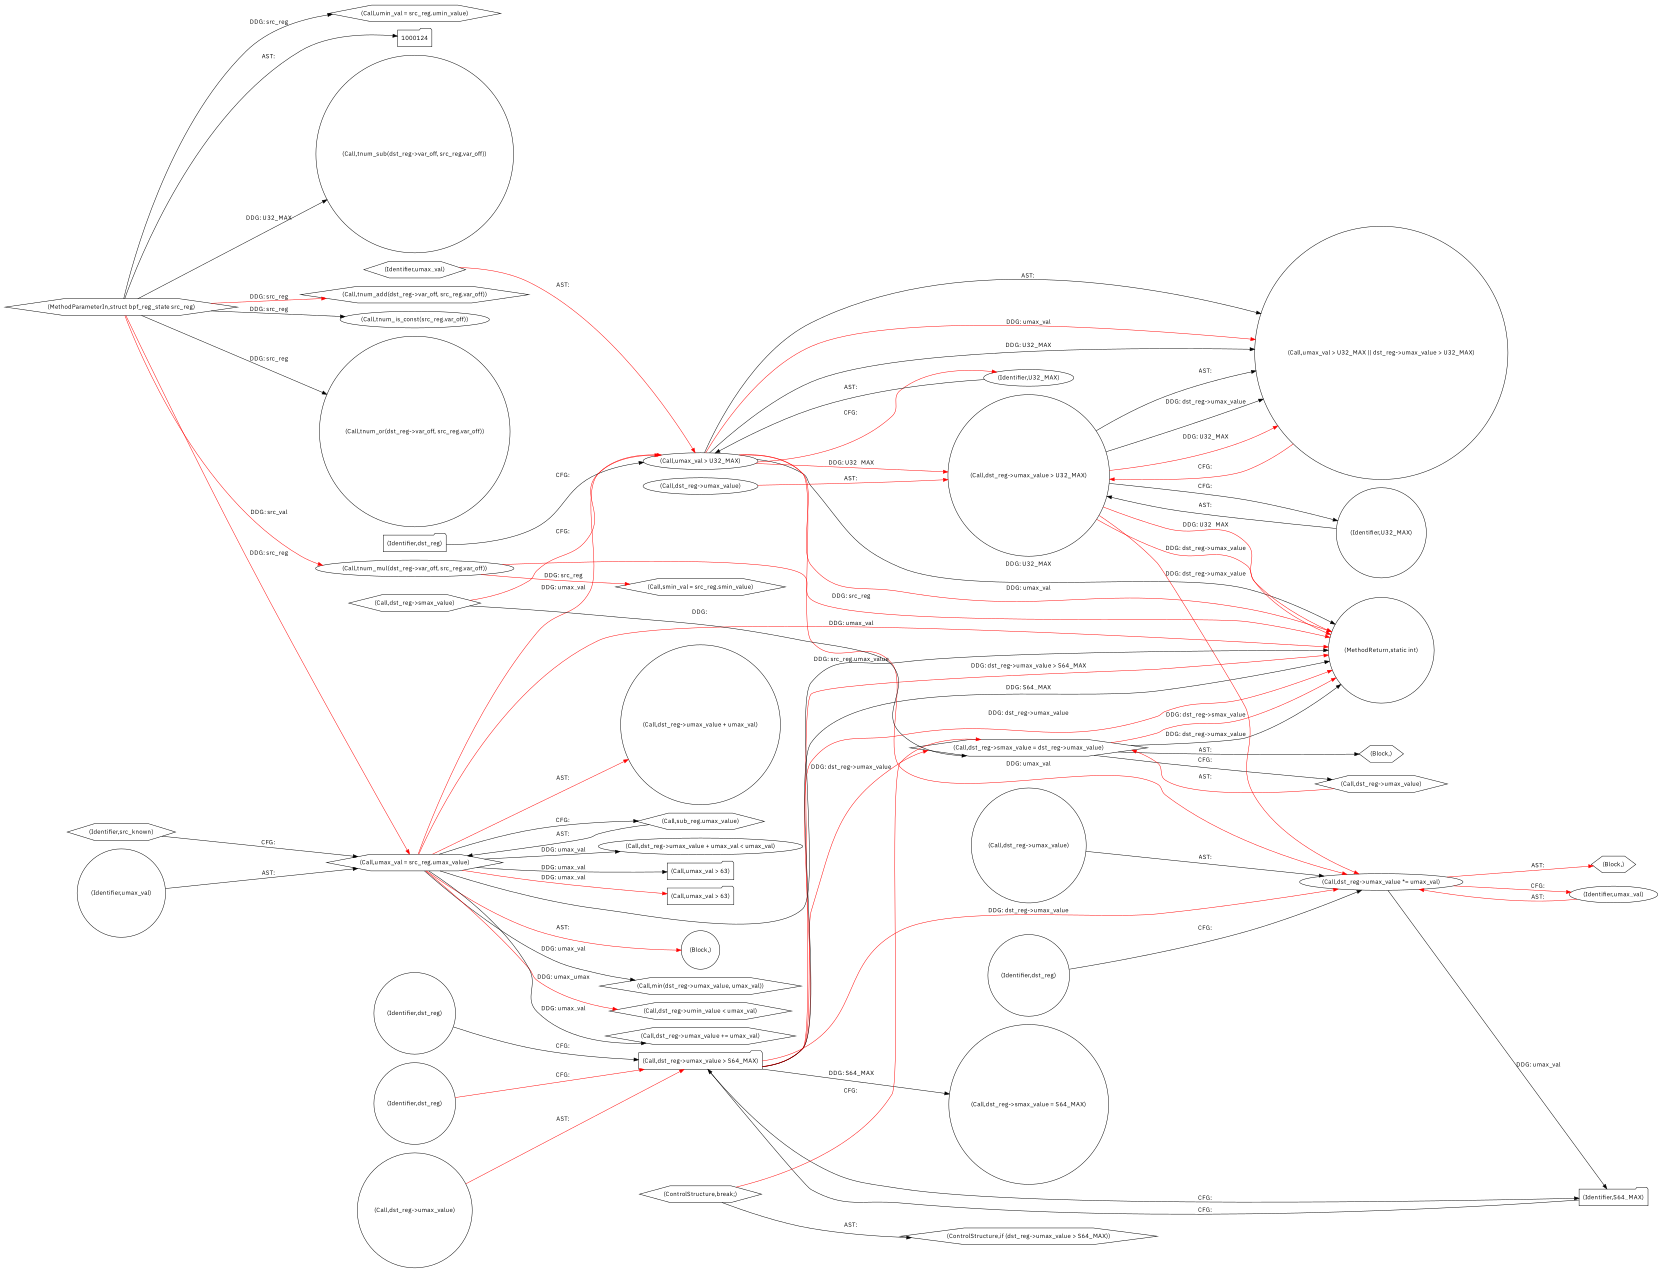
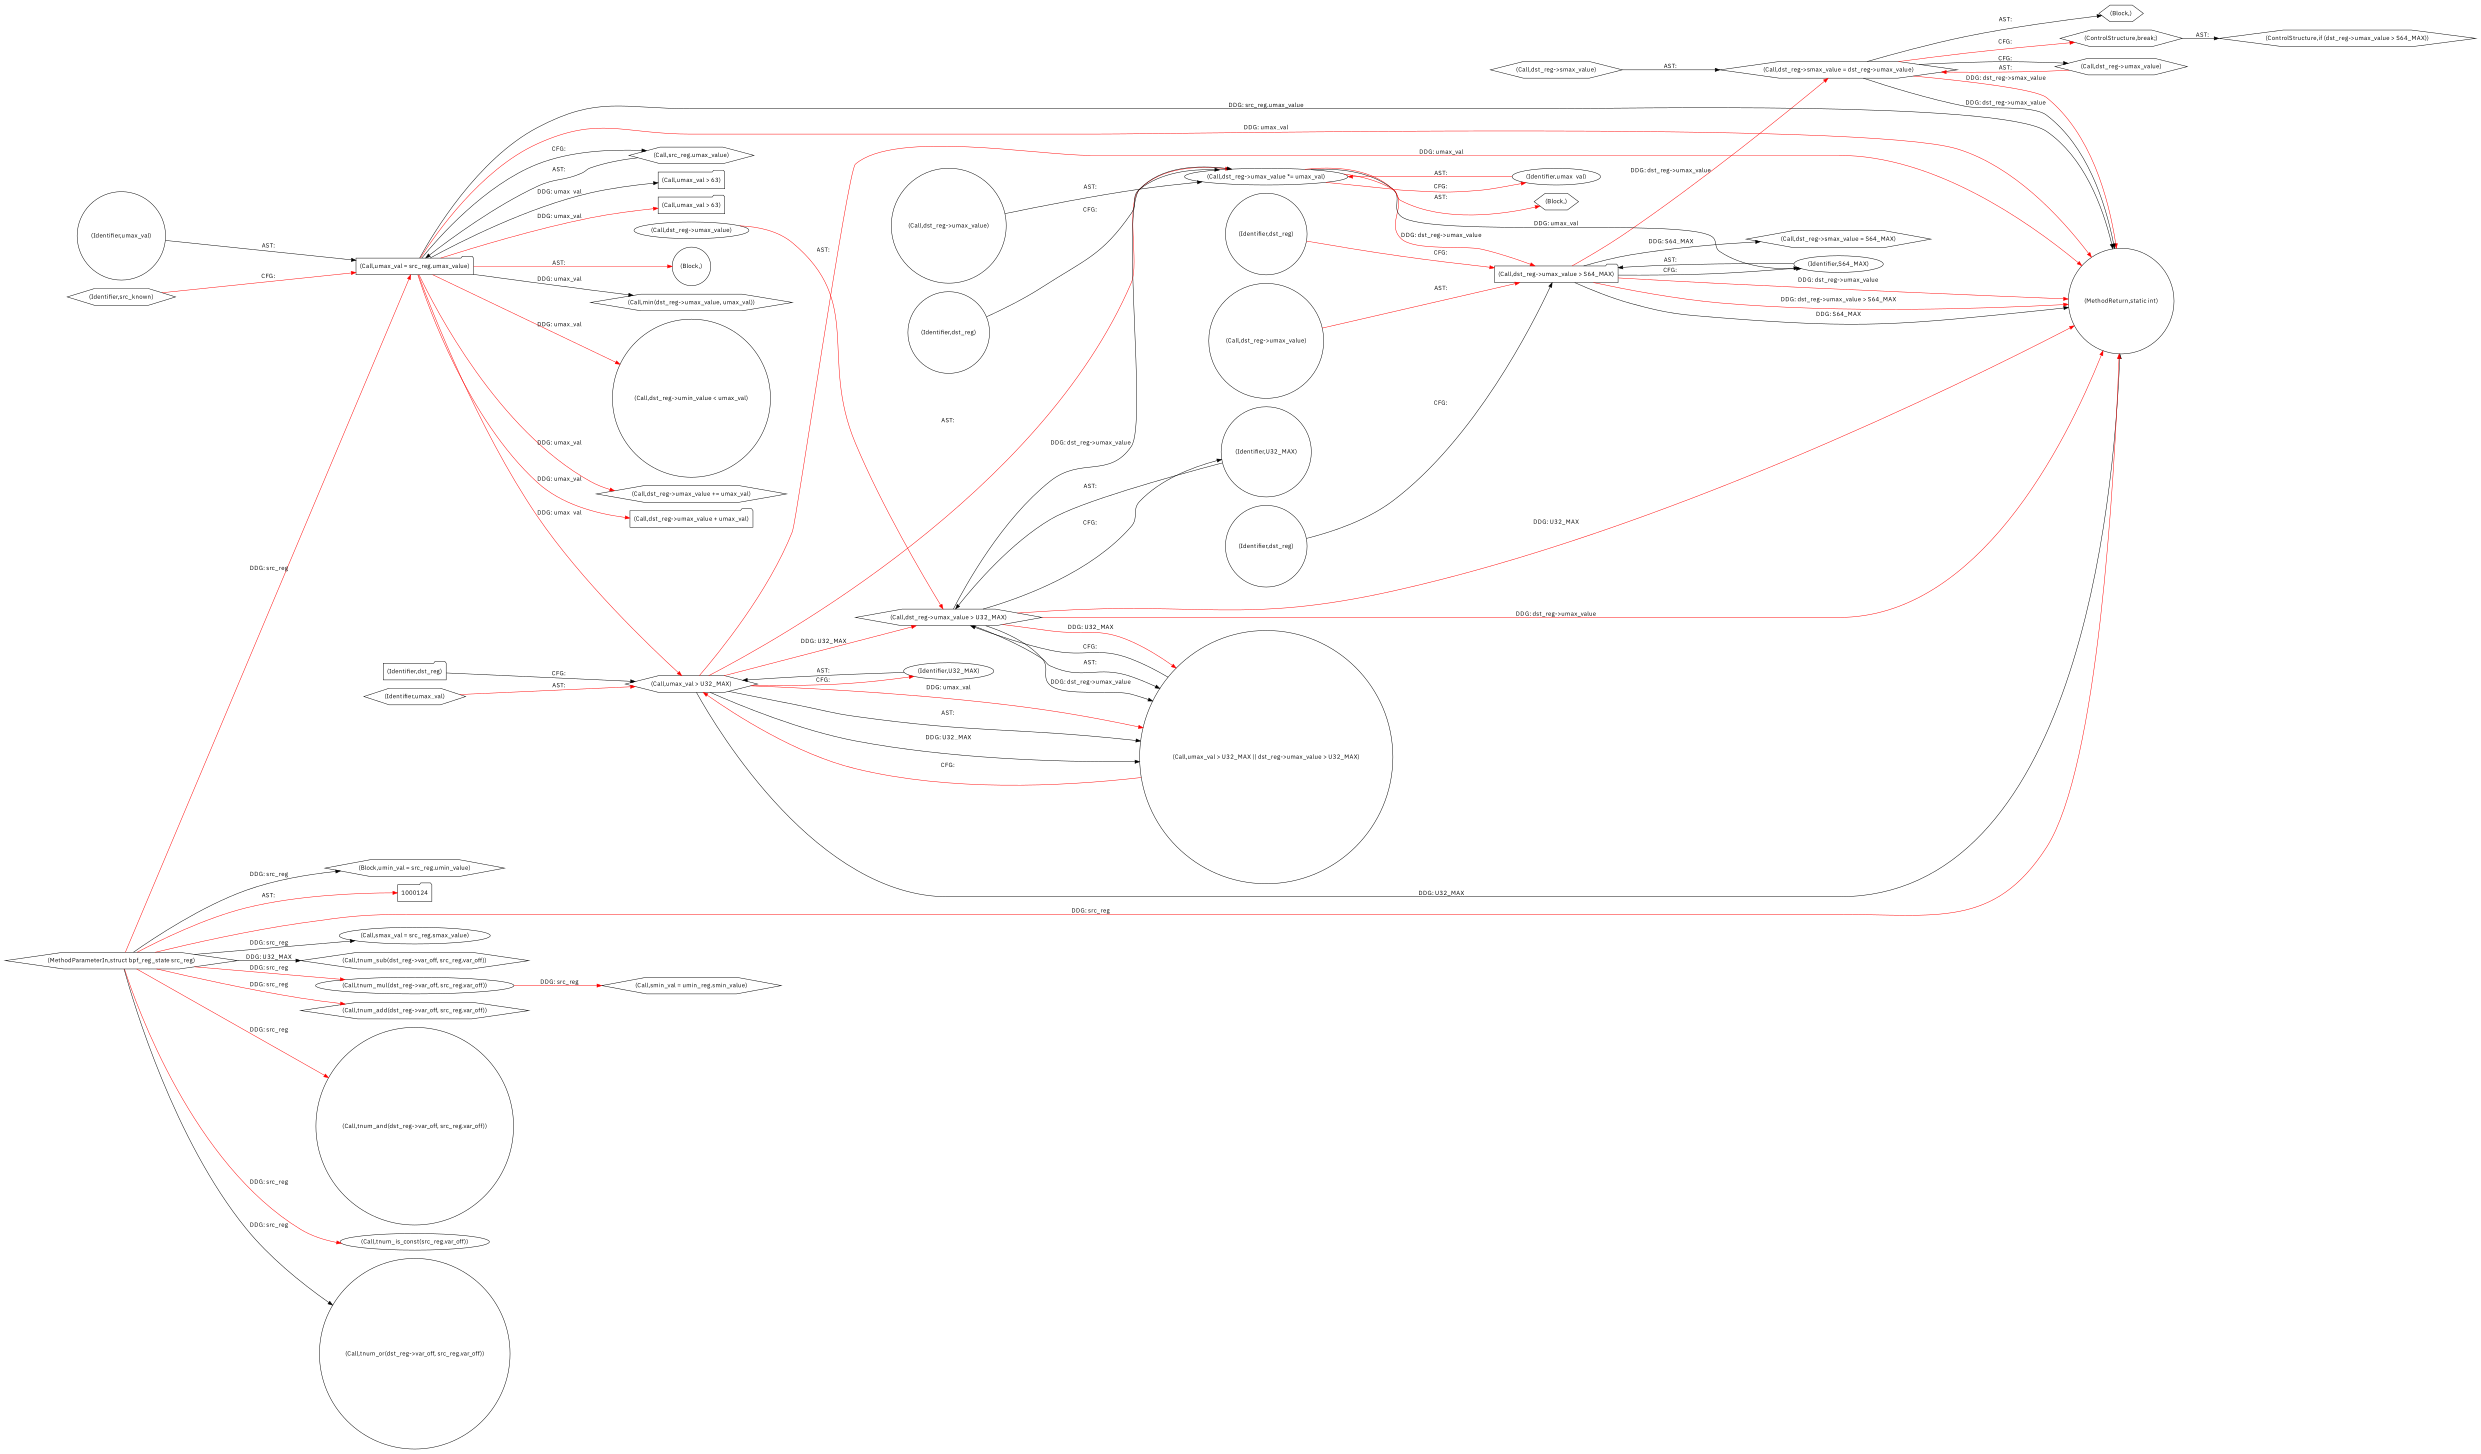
  digraph {
    fontname="IBM Plex Sans"
    rankdir=LR
    node [fontname="IBM Plex Sans" shape=hexagon]
    edge [color=red fontname="IBM Plex Sans"]
    n1 [label="(Call,dst_reg->smax_value = dst_reg->umax_value)"]
    n2 [label="(Call,dst_reg->umax_value)"]
    n3 [label="(Block,)"]
    n4 [label="(MethodReturn,static int)" shape=circle]
    n5 [label="(Call,dst_reg->umax_value > S64_MAX)" shape=folder]
-   n6 [label="(Identifier,S64_MAX)" shape=folder]
-   n7 [label="(Call,dst_reg->smax_value = S64_MAX)" shape=circle]
+   n6 [label="(Identifier,S64_MAX)" shape=ellipse]
+   n7 [label="(Call,dst_reg->smax_value = S64_MAX)"]
    n8 [label="(ControlStructure,if (dst_reg->umax_value > S64_MAX))"]
    n9 [label="(Call,dst_reg->umax_value *= umax_val)" shape=ellipse]
    n10 [label="(Identifier,umax_val)" shape=ellipse]
    n11 [label="(Block,)"]
-   n12 [label="(Call,umax_val > U32_MAX)" shape=ellipse]
-   n13 [label="(Call,dst_reg->umax_value > U32_MAX)" shape=circle]
+   n12 [label="(Call,umax_val > U32_MAX)"]
+   n13 [label="(Call,dst_reg->umax_value > U32_MAX)"]
    n14 [label="(Identifier,U32_MAX)" shape=ellipse]
    n15 [label="(Call,umax_val > U32_MAX || dst_reg->umax_value > U32_MAX)" shape=circle]
    n16 [label="(Identifier,U32_MAX)" shape=circle]
-   n17 [label="(Call,umax_val = src_reg.umax_value)"]
+   n17 [label="(Call,umax_val = src_reg.umax_value)" shape=folder]
    n18 [label="(Block,)" shape=circle]
    n19 [label="(Call,min(dst_reg->umax_value, umax_val))"]
-   n20 [label="(Call,dst_reg->umin_value < umax_val)"]
+   n20 [label="(Call,dst_reg->umin_value < umax_val)" shape=circle]
    n21 [label="(Call,dst_reg->umax_value += umax_val)"]
-   n22 [label="(Call,dst_reg->umax_value + umax_val)" shape=circle]
-   n23 [label="(Call,sub_reg.umax_value)"]
-   n24 [label="(Call,dst_reg->umax_value + umax_val < umax_val)" shape=ellipse]
+   n22 [label="(Call,dst_reg->umax_value + umax_val)" shape=folder]
+   n23 [label="(Call,src_reg.umax_value)"]
    n25 [label="(Call,umax_val > 63)" shape=folder]
    n26 [label="(Call,umax_val > 63)" shape=folder]
    n27 [label="(MethodParameterIn,struct bpf_reg_state src_reg)"]
-   n29 [label="(Call,tnum_sub(dst_reg->var_off, src_reg.var_off))" shape=circle]
+   n28 [label="(Call,smax_val = src_reg.smax_value)" shape=ellipse]
+   n29 [label="(Call,tnum_sub(dst_reg->var_off, src_reg.var_off))"]
    n30 [label="(Call,tnum_mul(dst_reg->var_off, src_reg.var_off))" shape=ellipse]
    n31 [label="(Call,tnum_add(dst_reg->var_off, src_reg.var_off))"]
+   n32 [label="(Call,tnum_and(dst_reg->var_off, src_reg.var_off))" shape=circle]
    n33 [label="(Call,tnum_is_const(src_reg.var_off))" shape=ellipse]
    n34 [label="(Call,tnum_or(dst_reg->var_off, src_reg.var_off))" shape=circle]
-   n35 [label="(Call,umin_val = src_reg.umin_value)"]
+   n35 [label="(Block,umin_val = src_reg.umin_value)"]
    1000124 [shape=folder]
-   n37 [label="(Call,smin_val = src_reg.smin_value)"]
+   n37 [label="(Call,smin_val = umin_reg.smin_value)"]
    n38 [label="(Identifier,dst_reg)" shape=circle]
    n39 [label="(Identifier,umax_val)" shape=circle]
    n40 [label="(Call,dst_reg->umax_value)" shape=circle]
    n41 [label="(Identifier,dst_reg)" shape=folder]
    n42 [label="(Call,dst_reg->umax_value)" shape=ellipse]
    n43 [label="(ControlStructure,break;)"]
    n44 [label="(Identifier,dst_reg)" shape=circle]
    n45 [label="(Identifier,umax_val)"]
    n46 [label="(Identifier,dst_reg)" shape=circle]
    n47 [label="(Call,dst_reg->umax_value)" shape=circle]
    n48 [label="(Identifier,src_known)"]
    n49 [label="(Call,dst_reg->smax_value)"]
    n1 -> n2 [color=black label="CFG: "]
    n1 -> n3 [color=black label="AST: "]
    n1 -> n4 [label="DDG: dst_reg->smax_value"]
    n1 -> n4 [color=black label="DDG: dst_reg->umax_value"]
    n2 -> n1 [label="AST: "]
    n5 -> n1 [label="DDG: dst_reg->umax_value"]
    n5 -> n4 [label="DDG: dst_reg->umax_value"]
    n5 -> n4 [label="DDG: dst_reg->umax_value > S64_MAX"]
    n5 -> n4 [color=black label="DDG: S64_MAX"]
    n5 -> n6 [color=black label="CFG: "]
    n5 -> n7 [color=black label="DDG: S64_MAX"]
-   n6 -> n5 [color=black label="CFG: "]
-   n5 -> n9 [label="DDG: dst_reg->umax_value"]
+   n6 -> n5 [color=black label="AST: "]
+   n9 -> n5 [label="DDG: dst_reg->umax_value"]
    n9 -> n6 [color=black label="DDG: umax_val"]
    n9 -> n10 [label="CFG: "]
    n9 -> n11 [label="AST: "]
    n10 -> n9 [label="AST: "]
    n12 -> n4 [color=black label="DDG: U32_MAX"]
    n12 -> n4 [label="DDG: umax_val"]
-   n12 -> n9 [label="DDG: umax_val"]
+   n12 -> n9 [label="AST: "]
    n12 -> n13 [label="DDG: U32_MAX"]
    n12 -> n14 [label="CFG: "]
    n12 -> n15 [color=black label="AST: "]
    n12 -> n15 [label="DDG: umax_val"]
    n12 -> n15 [color=black label="DDG: U32_MAX"]
    n13 -> n4 [label="DDG: U32_MAX"]
    n13 -> n4 [label="DDG: dst_reg->umax_value"]
-   n13 -> n9 [label="DDG: dst_reg->umax_value"]
+   n13 -> n9 [color=black label="DDG: dst_reg->umax_value"]
    n13 -> n15 [color=black label="AST: "]
    n13 -> n15 [color=black label="DDG: dst_reg->umax_value"]
    n13 -> n15 [label="DDG: U32_MAX"]
    n13 -> n16 [color=black label="CFG: "]
    n14 -> n12 [color=black label="AST: "]
-   n49 -> n12 [label="CFG: "]
-   n15 -> n13 [label="CFG: "]
+   n15 -> n12 [label="CFG: "]
+   n15 -> n13 [color=black label="CFG: "]
    n16 -> n13 [color=black label="AST: "]
    n17 -> n4 [color=black label="DDG: src_reg.umax_value"]
    n17 -> n4 [label="DDG: umax_val"]
    n17 -> n12 [label="DDG: umax_val"]
    n17 -> n18 [label="AST: "]
    n17 -> n19 [color=black label="DDG: umax_val"]
-   n17 -> n20 [label="DDG: umax_umax"]
-   n17 -> n21 [color=black label="DDG: umax_val"]
-   n17 -> n22 [label="AST: "]
+   n17 -> n20 [label="DDG: umax_val"]
+   n17 -> n21 [label="DDG: umax_val"]
+   n17 -> n22 [label="DDG: umax_val"]
    n17 -> n23 [color=black label="CFG: "]
-   n17 -> n24 [color=black label="DDG: umax_val"]
    n17 -> n25 [color=black label="DDG: umax_val"]
    n17 -> n26 [label="DDG: umax_val"]
    n23 -> n17 [color=black label="AST: "]
-   n30 -> n4 [label="DDG: src_reg"]
+   n27 -> n4 [label="DDG: src_reg"]
    n27 -> n17 [label="DDG: src_reg"]
+   n27 -> n28 [color=black label="DDG: src_reg"]
    n27 -> n29 [color=black label="DDG: U32_MAX"]
-   n27 -> n30 [label="DDG: src_val"]
+   n27 -> n30 [label="DDG: src_reg"]
    n27 -> n31 [label="DDG: src_reg"]
-   n27 -> n33 [color=black label="DDG: src_reg"]
+   n27 -> n32 [label="DDG: src_reg"]
+   n27 -> n33 [label="DDG: src_reg"]
    n27 -> n34 [color=black label="DDG: src_reg"]
    n27 -> n35 [color=black label="DDG: src_reg"]
-   n27 -> 1000124 [color=black label="AST: "]
+   n27 -> 1000124 [label="AST: "]
    n30 -> n37 [label="DDG: src_reg"]
    n38 -> n5 [label="CFG: "]
    n39 -> n17 [color=black label="AST: "]
    n40 -> n5 [label="AST: "]
    n41 -> n12 [color=black label="CFG: "]
    n42 -> n13 [label="AST: "]
-   n43 -> n1 [label="CFG: "]
+   n1 -> n43 [label="CFG: "]
    n43 -> n8 [color=black label="AST: "]
    n44 -> n5 [color=black label="CFG: "]
    n45 -> n12 [label="AST: "]
    n46 -> n9 [color=black label="CFG: "]
    n47 -> n9 [color=black label="AST: "]
-   n48 -> n17 [color=black label="CFG: "]
-   n49 -> n1 [color=black label="DDG: "]
+   n48 -> n17 [label="CFG: "]
+   n49 -> n1 [color=black label="AST: "]
  }
